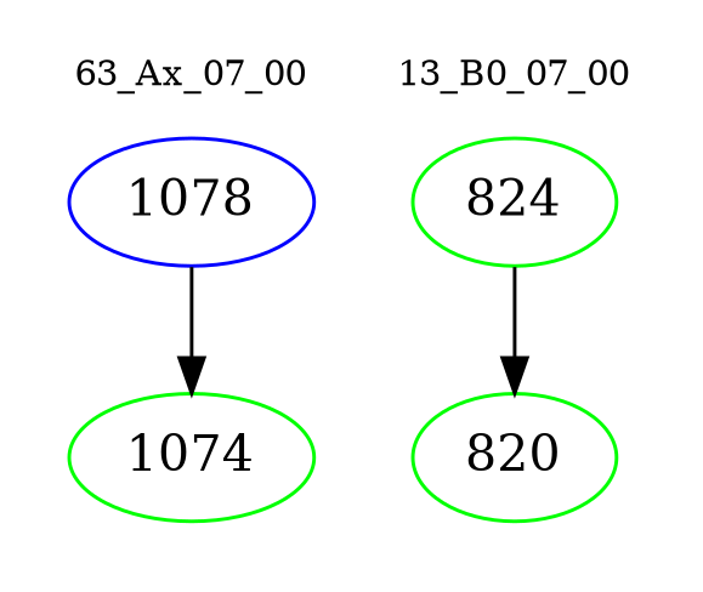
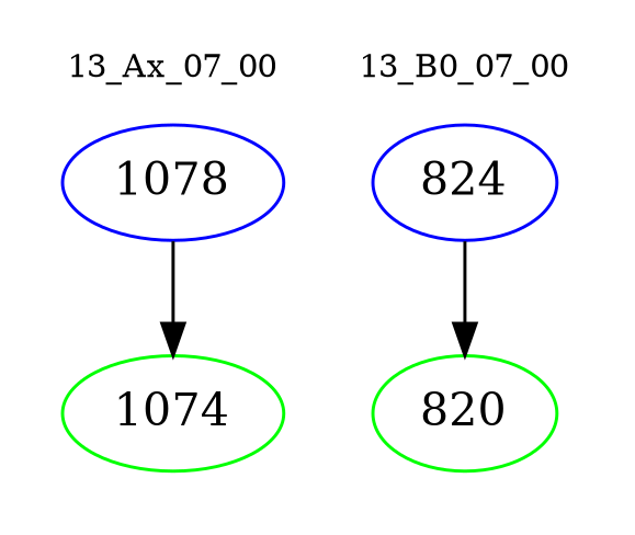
  digraph {
    node [color=blue]
    edge [color=black]
    n1 [label=1078]
    n2 [color=green label=1074]
-   n3 [color=green label=824]
+   n3 [label=824]
    n4 [color=green label=820]
    subgraph cluster_1 {
      color=white
      fontsize=10
-     label="63_Ax_07_00"
+     label="13_Ax_07_00"
      n1
      n2
    }
    subgraph cluster_2 {
      color=white
      fontsize=10
      label="13_B0_07_00"
      n3
      n4
    }
    n1 -> n2
    n3 -> n4
  }
